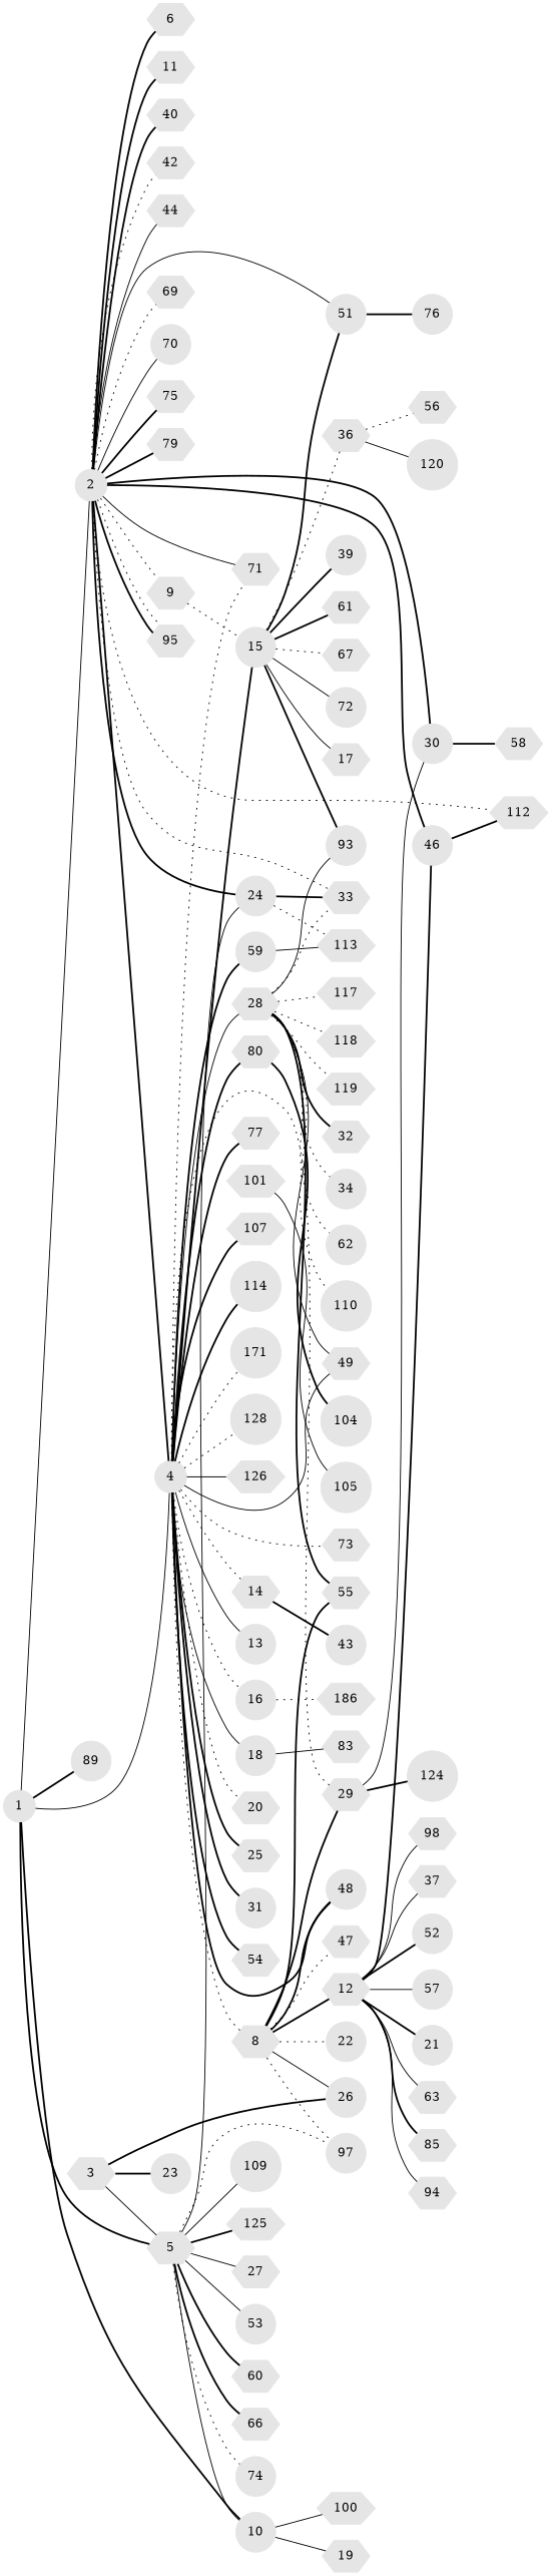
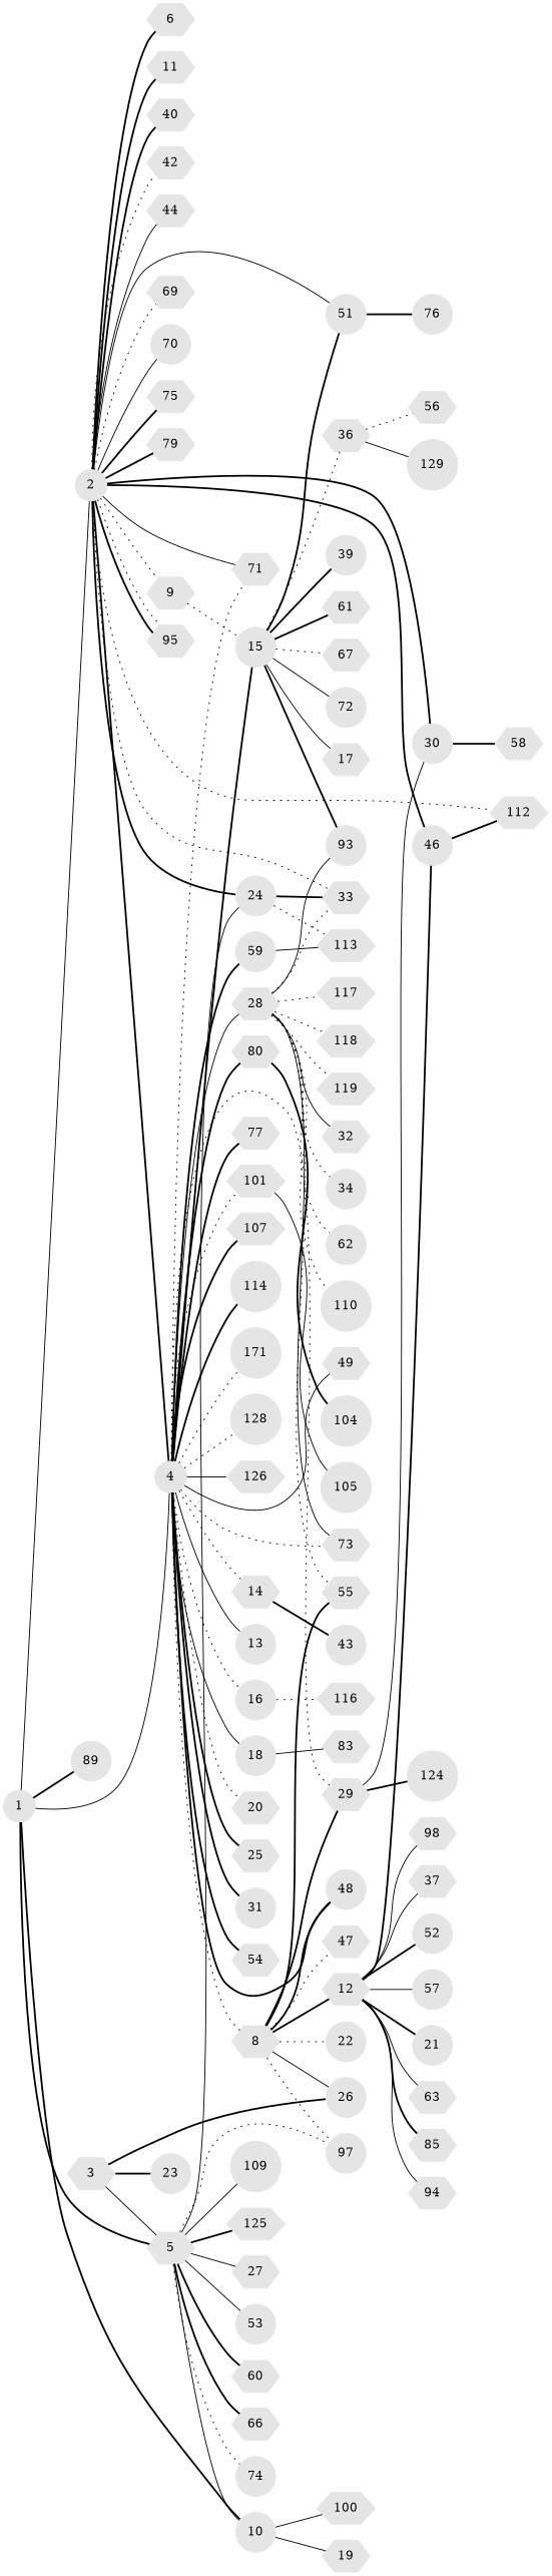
  graph {
    rankdir=LR
    node [color=gray90 shape=hexagon style=filled]
    edge [style=bold]
    1 [shape=circle super="+78"]
    2 [shape=circle super="+35"]
    4 [shape=circle super="+41"]
    10 [shape=circle super="+81"]
    89 [shape=circle]
    5 [super="+7"]
    6
    9 [super="+64"]
    11
    24 [shape=circle super="+92"]
    30 [shape=circle super="+84"]
    33
    40
    42
    44
    46 [shape=circle]
    51 [shape=circle super="+68"]
    69
    70 [shape=circle]
    71
    75
    79 [super="+90"]
    95 [super="+120"]
    112
    3 [super="+45"]
    23 [shape=circle]
    26 [shape=circle]
    8 [super="+86"]
    13 [shape=circle]
    14 [super="+38"]
    15 [shape=circle super="+50"]
    16 [shape=circle]
    18 [shape=circle super="+122"]
    20 [super="+88"]
    25
    28 [super="+91"]
    29 [super="+99"]
    31 [shape=circle super="+127"]
    48 [shape=circle super="+103"]
    49 [super="+123"]
    54
    59 [shape=circle super="+106"]
    73
    77
    80
    101
    107
    114 [shape=circle]
    n49 [label=171 shape=circle]
    126
    128 [shape=circle]
    19
    100
    113
    58
    76 [shape=circle]
    27
    53 [shape=circle]
    60
    66
    74 [shape=circle]
    97 [shape=circle]
    109 [shape=circle]
    125
    12 [super="+111"]
    22 [shape=circle]
    47 [super="+65"]
    55
    43 [shape=circle]
    17
    36 [super="+82"]
    39 [shape=circle]
    61
    67
    72 [shape=circle]
    93 [shape=circle]
-   116 [label=186]
+   116
    83
    32
    34 [shape=circle]
    62 [shape=circle super="+87"]
    110 [shape=circle]
    117
    118
    119
    124 [shape=circle]
    104 [shape=circle]
    105 [shape=circle]
    21 [shape=circle]
    37
    52 [shape=circle]
    57 [shape=circle]
    63
    85
    94
    98 [super="+108"]
    56
-   129 [shape=circle label=120]
+   129 [shape=circle]
    1 -- 2 [style=solid]
    1 -- 4 [style=solid]
    1 -- 10
    1 -- 89
    1 -- 5
    2 -- 4
    2 -- 6
    2 -- 9 [style=dotted]
    2 -- 11
    2 -- 24
    2 -- 30
    2 -- 33 [style=dotted]
    2 -- 40
    2 -- 42 [style=dotted]
    2 -- 44 [style=solid]
    2 -- 46
    2 -- 51 [style=solid]
    2 -- 69 [style=dotted]
    2 -- 70 [style=solid]
    2 -- 71 [style=solid]
    2 -- 75
    2 -- 79
    2 -- 95
    2 -- 95 [style=dotted]
    2 -- 112 [style=dotted]
    4 -- 71 [style=dotted]
    4 -- 8 [style=dotted]
    4 -- 13 [style=solid]
    4 -- 14 [style=dotted]
    4 -- 15
    4 -- 16 [style=dotted]
    4 -- 18 [style=solid]
    4 -- 20 [style=dotted]
    4 -- 25
    4 -- 28 [style=solid]
    4 -- 29 [style=dotted]
    4 -- 31
    4 -- 48
    4 -- 49 [style=solid]
    4 -- 54
    4 -- 59
    4 -- 73 [style=dotted]
    4 -- 77
    4 -- 80
+   4 -- 101 [style=dotted]
    4 -- 107
    4 -- 114
    4 -- n49 [style=dotted]
    4 -- 126 [style=solid]
    4 -- 128 [style=dotted]
    10 -- 19 [style=solid]
    10 -- 100 [style=solid]
    5 -- 10 [style=solid]
    5 -- 24 [style=solid]
    5 -- 27 [style=solid]
    5 -- 53 [style=solid]
    5 -- 60
    5 -- 66
    5 -- 74 [style=dotted]
    5 -- 97 [style=dotted]
    5 -- 109 [style=solid]
    5 -- 125
    9 -- 15 [style=dotted]
    24 -- 33
    24 -- 113 [style=dotted]
    30 -- 58
    46 -- 112
    51 -- 76
    3 -- 5 [style=solid]
    3 -- 23
    3 -- 26
    8 -- 26 [style=solid]
    8 -- 29
    8 -- 48
    8 -- 97 [style=dotted]
    8 -- 12
    8 -- 22 [style=dotted]
    8 -- 47 [style=dotted]
    8 -- 55
    14 -- 43
    15 -- 51
    15 -- 17 [style=solid]
    15 -- 36 [style=dotted]
    15 -- 39
    15 -- 61
    15 -- 67 [style=dotted]
    15 -- 72 [style=solid]
    15 -- 93
    16 -- 116 [style=dotted]
    18 -- 83 [style=solid]
    28 -- 33 [style=dotted]
-   28 -- 49 [style=solid]
-   28 -- 55
+   28 -- 73 [style=solid]
+   28 -- 55 [style=dotted]
    28 -- 93 [style=solid]
-   28 -- 32
+   28 -- 32 [style=solid]
    28 -- 34 [style=dotted]
    28 -- 62 [style=dotted]
    28 -- 110 [style=dotted]
    28 -- 117 [style=dotted]
    28 -- 118 [style=dotted]
    28 -- 119 [style=dotted]
    29 -- 30 [style=solid]
    29 -- 124
    59 -- 113 [style=solid]
    80 -- 104
    101 -- 105 [style=solid]
    12 -- 46
    12 -- 21
    12 -- 37 [style=solid]
    12 -- 52
    12 -- 57 [style=solid]
    12 -- 63 [style=solid]
    12 -- 85
    12 -- 94 [style=solid]
    12 -- 98 [style=solid]
    36 -- 56 [style=dotted]
    36 -- 129 [style=solid]
  }
